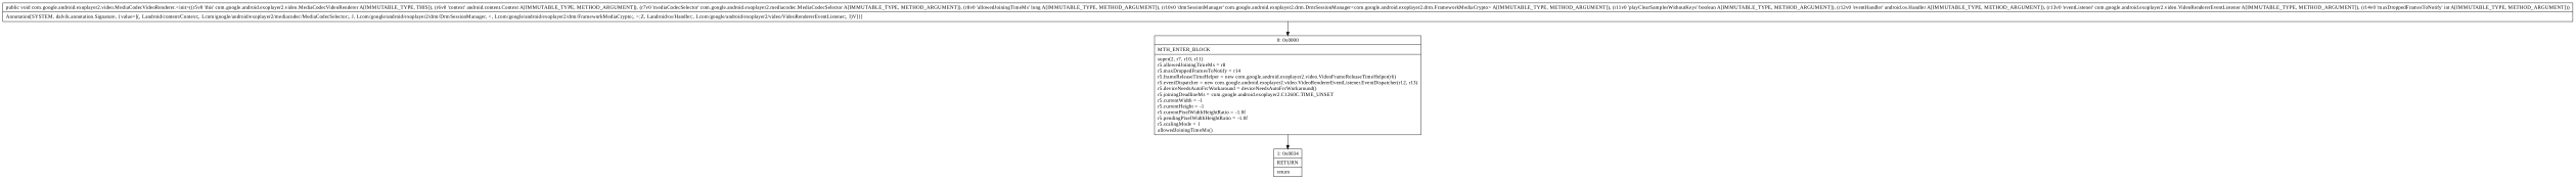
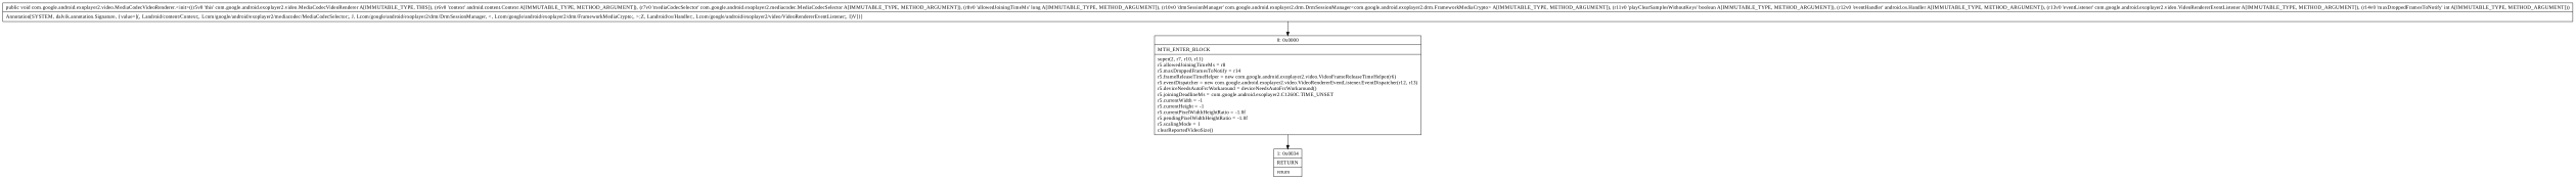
  digraph {
    fontname="Liberation Serif"
    node [shape=record fontname="Liberation Serif"]
    edge [fontname="Liberation Serif"]
-   n1 [label="{0\:\ 0x0000|MTH_ENTER_BLOCK\l|super(2, r7, r10, r11)\lr5.allowedJoiningTimeMs = r8\lr5.maxDroppedFramesToNotify = r14\lr5.frameReleaseTimeHelper = new com.google.android.exoplayer2.video.VideoFrameReleaseTimeHelper(r6)\lr5.eventDispatcher = new com.google.android.exoplayer2.video.VideoRendererEventListener.EventDispatcher(r12, r13)\lr5.deviceNeedsAutoFrcWorkaround = deviceNeedsAutoFrcWorkaround()\lr5.joiningDeadlineMs = com.google.android.exoplayer2.C1260C.TIME_UNSET\lr5.currentWidth = \-1\lr5.currentHeight = \-1\lr5.currentPixelWidthHeightRatio = \-1.0f\lr5.pendingPixelWidthHeightRatio = \-1.0f\lr5.scalingMode = 1\lallowedJoiningTimeMs()\l}"]
+   n1 [label="{0\:\ 0x0000|MTH_ENTER_BLOCK\l|super(2, r7, r10, r11)\lr5.allowedJoiningTimeMs = r8\lr5.maxDroppedFramesToNotify = r14\lr5.frameReleaseTimeHelper = new com.google.android.exoplayer2.video.VideoFrameReleaseTimeHelper(r6)\lr5.eventDispatcher = new com.google.android.exoplayer2.video.VideoRendererEventListener.EventDispatcher(r12, r13)\lr5.deviceNeedsAutoFrcWorkaround = deviceNeedsAutoFrcWorkaround()\lr5.joiningDeadlineMs = com.google.android.exoplayer2.C1260C.TIME_UNSET\lr5.currentWidth = \-1\lr5.currentHeight = \-1\lr5.currentPixelWidthHeightRatio = \-1.0f\lr5.pendingPixelWidthHeightRatio = \-1.0f\lr5.scalingMode = 1\lclearReportedVideoSize()\l}"]
    n2 [label="{1\:\ 0x0034|RETURN\l|return\l}"]
    n3 [label="{public void com.google.android.exoplayer2.video.MediaCodecVideoRenderer.\<init\>((r5v0 'this' com.google.android.exoplayer2.video.MediaCodecVideoRenderer A[IMMUTABLE_TYPE, THIS]), (r6v0 'context' android.content.Context A[IMMUTABLE_TYPE, METHOD_ARGUMENT]), (r7v0 'mediaCodecSelector' com.google.android.exoplayer2.mediacodec.MediaCodecSelector A[IMMUTABLE_TYPE, METHOD_ARGUMENT]), (r8v0 'allowedJoiningTimeMs' long A[IMMUTABLE_TYPE, METHOD_ARGUMENT]), (r10v0 'drmSessionManager' com.google.android.exoplayer2.drm.DrmSessionManager\<com.google.android.exoplayer2.drm.FrameworkMediaCrypto\> A[IMMUTABLE_TYPE, METHOD_ARGUMENT]), (r11v0 'playClearSamplesWithoutKeys' boolean A[IMMUTABLE_TYPE, METHOD_ARGUMENT]), (r12v0 'eventHandler' android.os.Handler A[IMMUTABLE_TYPE, METHOD_ARGUMENT]), (r13v0 'eventListener' com.google.android.exoplayer2.video.VideoRendererEventListener A[IMMUTABLE_TYPE, METHOD_ARGUMENT]), (r14v0 'maxDroppedFramesToNotify' int A[IMMUTABLE_TYPE, METHOD_ARGUMENT]))  | Annotation[SYSTEM, dalvik.annotation.Signature, \{value=[(, Landroid\/content\/Context;, Lcom\/google\/android\/exoplayer2\/mediacodec\/MediaCodecSelector;, J, Lcom\/google\/android\/exoplayer2\/drm\/DrmSessionManager, \<, Lcom\/google\/android\/exoplayer2\/drm\/FrameworkMediaCrypto;, \>;Z, Landroid\/os\/Handler;, Lcom\/google\/android\/exoplayer2\/video\/VideoRendererEventListener;, I)V]\}]\l}"]
    n1 -> n2
    n3 -> n1
  }
